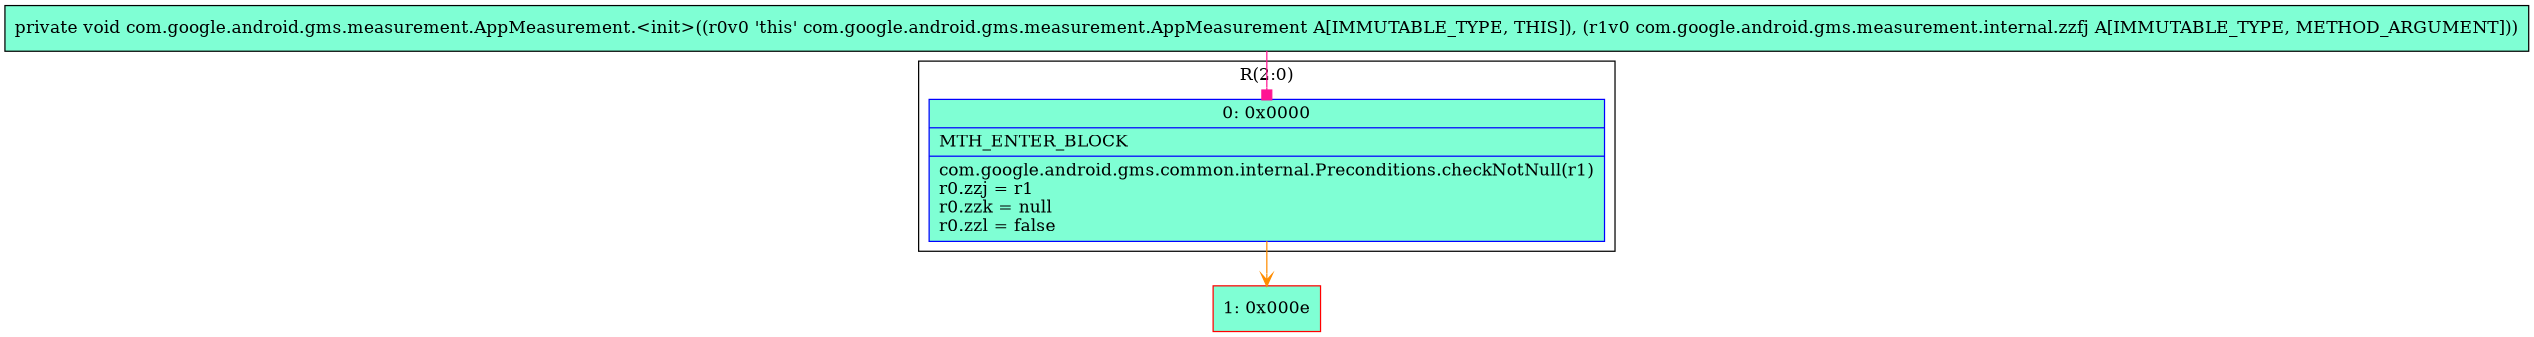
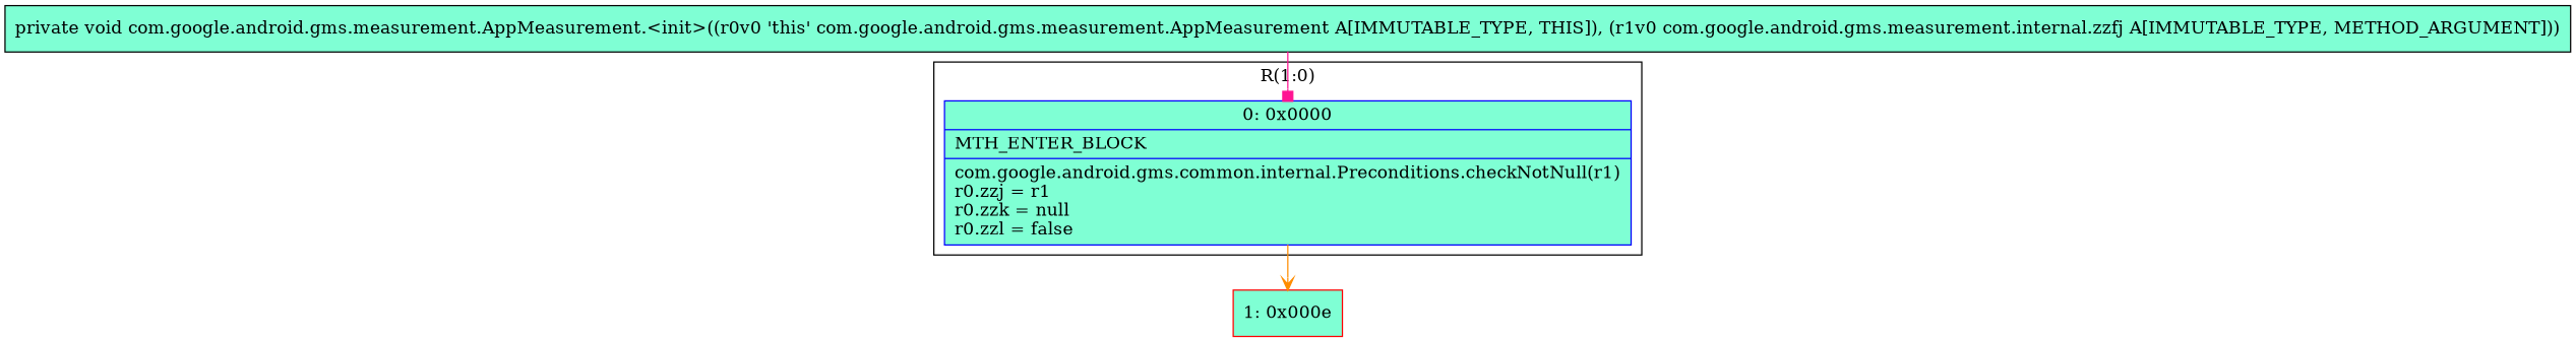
  digraph {
    node [shape=record style=filled fillcolor=aquamarine]
    edge [style=solid]
    n1 [color=blue label="{0\:\ 0x0000|MTH_ENTER_BLOCK\l|com.google.android.gms.common.internal.Preconditions.checkNotNull(r1)\lr0.zzj = r1\lr0.zzk = null\lr0.zzl = false\l}"]
    n2 [color=red label="{1\:\ 0x000e}"]
    n3 [label="{private void com.google.android.gms.measurement.AppMeasurement.\<init\>((r0v0 'this' com.google.android.gms.measurement.AppMeasurement A[IMMUTABLE_TYPE, THIS]), (r1v0 com.google.android.gms.measurement.internal.zzfj A[IMMUTABLE_TYPE, METHOD_ARGUMENT])) }"]
    subgraph cluster_1 {
-     label="R(2:0)"
+     label="R(1:0)"
      n1
    }
    n1 -> n2 [color=darkorange arrowhead=vee]
    n3 -> n1 [color=deeppink arrowhead=box]
  }
